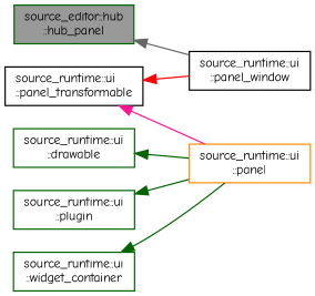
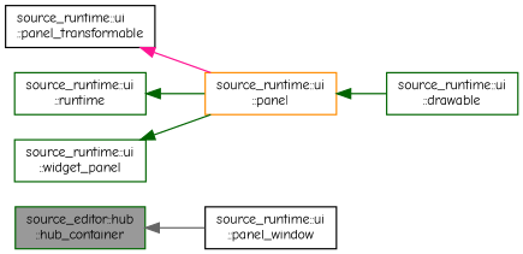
  digraph {
    fontname="Comic Neue"
    rankdir=LR
    node [color=darkgreen fillcolor=white fontname="Comic Neue" fontsize=10 shape=box style=filled]
    edge [color=darkgreen dir=back fontname="Comic Neue" fontsize=10 labelfontname=Helvetica labelfontsize=10 style=solid]
-   n1 [fillcolor=grey60 fontcolor=black height=0.2 label="source_editor::hub\l::hub_panel" width=0.4]
+   n1 [fillcolor=grey60 fontcolor=black height=0.2 label="source_editor::hub\l::hub_container" width=0.4]
    n2 [color=black height=0.2 label="source_runtime::ui\l::panel_window" width=0.4]
    n3 [color=black height=0.2 label="source_runtime::ui\l::panel_transformable" width=0.4]
    n4 [color=darkorange height=0.2 label="source_runtime::ui\l::panel" width=0.4]
    n5 [height=0.2 label="source_runtime::ui\l::drawable" width=0.4]
-   n6 [height=0.2 label="source_runtime::ui\l::plugin" width=0.4]
-   n7 [height=0.2 label="source_runtime::ui\l::widget_container" width=0.4]
+   n6 [height=0.2 label="source_runtime::ui\l::runtime" width=0.4]
+   n7 [height=0.2 label="source_runtime::ui\l::widget_panel" width=0.4]
    n1 -> n2 [color=gray40]
-   n3 -> n2 [color=red]
    n3 -> n4 [color=deeppink]
-   n5 -> n4
+   n4 -> n5
    n6 -> n4
    n7 -> n4
  }
